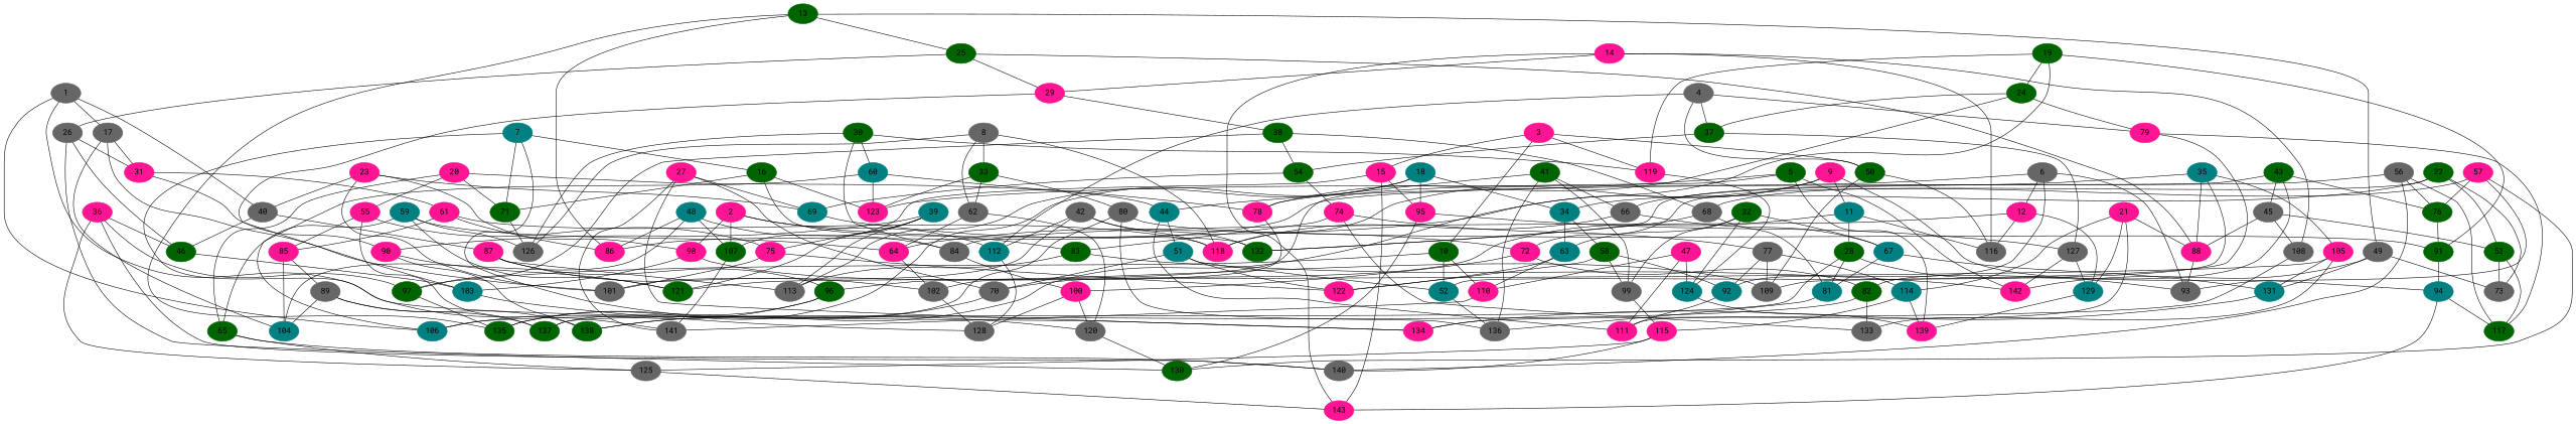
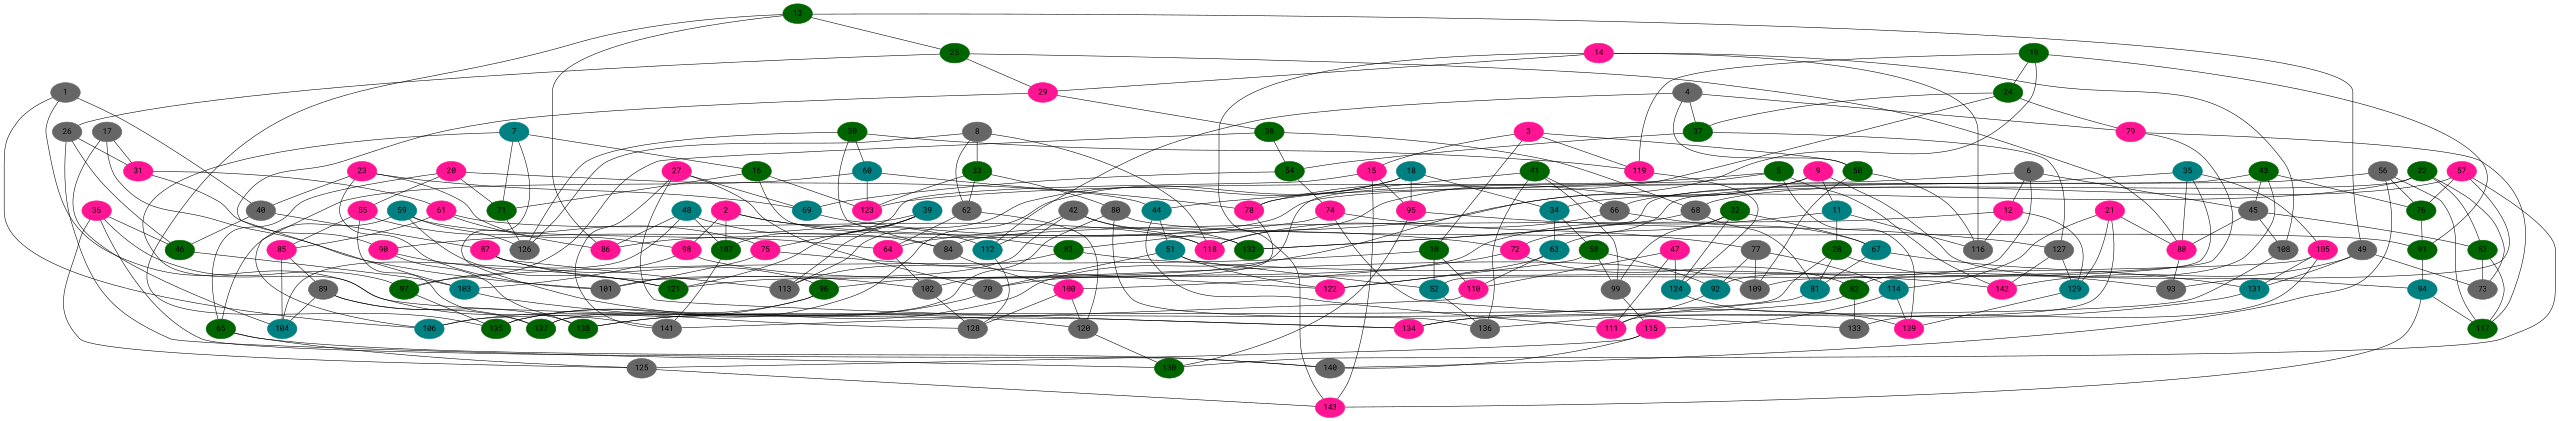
  graph {
    fontname="Roboto Mono"
    node [color=deeppink fontname="Roboto Mono" style=filled]
    edge [fontname="Roboto Mono"]
    1 [color=gray40]
    17 [color=gray40]
    40 [color=gray40]
    106 [color=teal]
    134
    31
    101 [color=gray40]
    104 [color=teal]
    46 [color=darkgreen]
    87
    83 [color=darkgreen]
    2
    98
    107 [color=darkgreen]
    112 [color=teal]
    142
    113 [color=gray40]
    103 [color=teal]
    109 [color=gray40]
    141 [color=gray40]
    128 [color=gray40]
    10 [color=darkgreen]
    3
    15
    50 [color=darkgreen]
    119
    52 [color=teal]
    97 [color=darkgreen]
    110
    143
    95
    116 [color=gray40]
    124 [color=teal]
    4 [color=gray40]
    37 [color=darkgreen]
    79
    54 [color=darkgreen]
    127 [color=gray40]
    117 [color=darkgreen]
    5 [color=darkgreen]
    44 [color=teal]
    96 [color=darkgreen]
    139
    111
    51 [color=teal]
    135 [color=darkgreen]
    6 [color=gray40]
    12
    92 [color=teal]
    93 [color=gray40]
    123
    84 [color=gray40]
    129 [color=teal]
    7 [color=teal]
    16 [color=darkgreen]
    71 [color=darkgreen]
    120 [color=gray40]
    132 [color=darkgreen]
    126 [color=gray40]
    130 [color=darkgreen]
    8 [color=gray40]
    33 [color=darkgreen]
    62 [color=gray40]
    118
    80 [color=gray40]
    64
    9
    11 [color=teal]
    94 [color=teal]
    138 [color=darkgreen]
    28 [color=darkgreen]
    70 [color=gray40]
    136 [color=gray40]
    81 [color=teal]
    137 [color=darkgreen]
    100
    13 [color=darkgreen]
    25 [color=darkgreen]
    49 [color=gray40]
    86
    29
    88
    26 [color=gray40]
    73 [color=gray40]
    131 [color=teal]
    14
    108 [color=gray40]
    38 [color=darkgreen]
    61
    90
    18 [color=teal]
    34 [color=teal]
    63 [color=teal]
    58 [color=darkgreen]
    19 [color=darkgreen]
    24 [color=darkgreen]
    91 [color=darkgreen]
    78
    102 [color=gray40]
    20
    55
    65 [color=darkgreen]
    75
    85
    125 [color=gray40]
    140 [color=gray40]
    21
    114 [color=teal]
    115
    22 [color=darkgreen]
    53 [color=darkgreen]
    72
    82 [color=darkgreen]
    23
    69 [color=teal]
    27
    68 [color=gray40]
    30 [color=darkgreen]
    60 [color=teal]
    121 [color=darkgreen]
    32 [color=darkgreen]
    67 [color=teal]
    99 [color=gray40]
    122
    35 [color=teal]
    66 [color=gray40]
    105
    133 [color=gray40]
    36
    74
    39 [color=teal]
    41 [color=darkgreen]
    42 [color=gray40]
    43 [color=darkgreen]
    45 [color=gray40]
    76 [color=darkgreen]
    47
    48 [color=teal]
    77 [color=gray40]
    89 [color=gray40]
    56 [color=gray40]
    57
    59 [color=teal]
-   1 -- 17
    1 -- 40
    1 -- 106
    1 -- 134
    17 -- 31
    17 -- 101
    17 -- 104
    40 -- 46
    40 -- 87
    31 -- 61
    31 -- 90
    46 -- 103
    87 -- 113
    87 -- 96
    87 -- 102
    83 -- 142
    83 -- 113
    2 -- 83
    2 -- 98
    2 -- 107
    2 -- 112
    98 -- 103
    98 -- 109
    107 -- 141
    112 -- 128
    103 -- 128
    10 -- 52
    10 -- 97
    10 -- 110
    3 -- 10
    3 -- 15
    3 -- 50
    3 -- 119
    15 -- 107
    15 -- 143
    15 -- 95
    50 -- 109
    50 -- 116
    119 -- 124
    52 -- 136
    97 -- 135
    110 -- 141
    95 -- 127
    95 -- 130
    124 -- 139
    4 -- 112
    4 -- 50
    4 -- 37
    4 -- 79
    37 -- 54
    37 -- 127
    79 -- 109
    79 -- 117
    54 -- 69
    54 -- 74
    127 -- 142
    127 -- 129
    5 -- 142
    5 -- 44
    5 -- 96
    5 -- 139
    44 -- 111
    44 -- 51
    96 -- 106
    96 -- 135
    51 -- 52
    51 -- 70
    51 -- 122
    6 -- 12
    6 -- 92
-   6 -- 93
+   6 -- 45
    6 -- 123
    12 -- 116
    12 -- 84
    12 -- 129
    92 -- 111
    84 -- 100
    129 -- 139
    7 -- 141
    7 -- 16
    7 -- 71
    7 -- 120
    16 -- 123
    16 -- 71
    16 -- 132
    71 -- 126
    120 -- 130
    8 -- 126
    8 -- 33
    8 -- 62
    8 -- 118
    33 -- 123
    33 -- 62
    33 -- 80
    62 -- 120
    62 -- 64
    80 -- 136
    80 -- 137
    80 -- 91
    64 -- 102
    9 -- 118
    9 -- 11
    9 -- 94
    9 -- 138
    11 -- 116
    11 -- 28
    11 -- 70
    94 -- 143
    94 -- 117
    28 -- 93
    28 -- 81
    28 -- 137
    70 -- 138
    81 -- 136
    100 -- 128
    100 -- 120
    13 -- 135
    13 -- 25
    13 -- 49
    13 -- 86
    25 -- 29
    25 -- 88
    25 -- 26
    49 -- 142
    49 -- 73
    49 -- 131
    29 -- 103
    29 -- 38
    88 -- 93
    26 -- 31
    26 -- 46
    26 -- 130
    131 -- 134
    14 -- 143
    14 -- 116
    14 -- 29
    14 -- 108
    108 -- 134
    38 -- 97
    38 -- 54
    38 -- 68
    61 -- 118
    61 -- 86
    61 -- 85
    90 -- 138
    90 -- 121
    18 -- 113
    18 -- 95
    18 -- 135
    18 -- 34
    34 -- 63
    34 -- 58
    63 -- 110
    63 -- 122
    58 -- 92
    58 -- 99
    58 -- 122
    19 -- 119
    19 -- 64
    19 -- 24
    19 -- 91
    24 -- 37
    24 -- 79
    24 -- 78
    91 -- 94
    78 -- 102
    102 -- 128
    20 -- 44
    20 -- 71
    20 -- 55
    20 -- 65
    55 -- 137
    55 -- 75
    55 -- 85
    65 -- 125
    65 -- 140
    75 -- 101
    75 -- 122
    85 -- 104
    85 -- 89
    125 -- 143
    21 -- 111
    21 -- 129
    21 -- 88
    21 -- 114
    114 -- 139
    114 -- 115
    115 -- 125
    115 -- 140
    22 -- 73
    22 -- 34
    22 -- 53
    22 -- 72
    53 -- 117
    53 -- 73
    72 -- 100
    72 -- 82
    82 -- 106
    82 -- 133
    23 -- 40
    23 -- 101
    23 -- 98
    23 -- 69
    69 -- 72
    27 -- 134
    27 -- 141
    27 -- 70
    27 -- 69
    68 -- 132
    68 -- 81
    30 -- 119
    30 -- 84
    30 -- 126
    30 -- 60
    60 -- 106
    60 -- 123
    60 -- 78
    32 -- 124
    32 -- 63
    32 -- 67
    32 -- 99
    67 -- 81
    67 -- 131
    99 -- 115
    35 -- 52
    35 -- 88
    35 -- 66
    35 -- 105
    66 -- 118
    66 -- 67
    105 -- 131
    105 -- 121
    105 -- 133
    36 -- 46
    36 -- 97
    36 -- 125
    36 -- 140
    74 -- 83
    74 -- 133
    74 -- 77
    39 -- 113
    39 -- 90
    39 -- 75
    39 -- 121
    41 -- 136
    41 -- 78
    41 -- 99
    41 -- 66
    42 -- 101
    42 -- 112
    42 -- 132
    42 -- 118
    43 -- 132
    43 -- 82
    43 -- 45
    43 -- 76
    45 -- 88
    45 -- 108
    45 -- 53
    76 -- 91
    47 -- 110
    47 -- 124
    47 -- 111
    48 -- 104
    48 -- 107
    48 -- 84
    48 -- 86
    77 -- 109
    77 -- 92
    77 -- 114
    89 -- 104
    89 -- 138
    89 -- 137
    56 -- 117
    56 -- 86
    56 -- 140
    56 -- 76
    57 -- 93
    57 -- 130
    57 -- 68
    57 -- 76
    59 -- 126
    59 -- 64
    59 -- 65
    59 -- 121
  }
